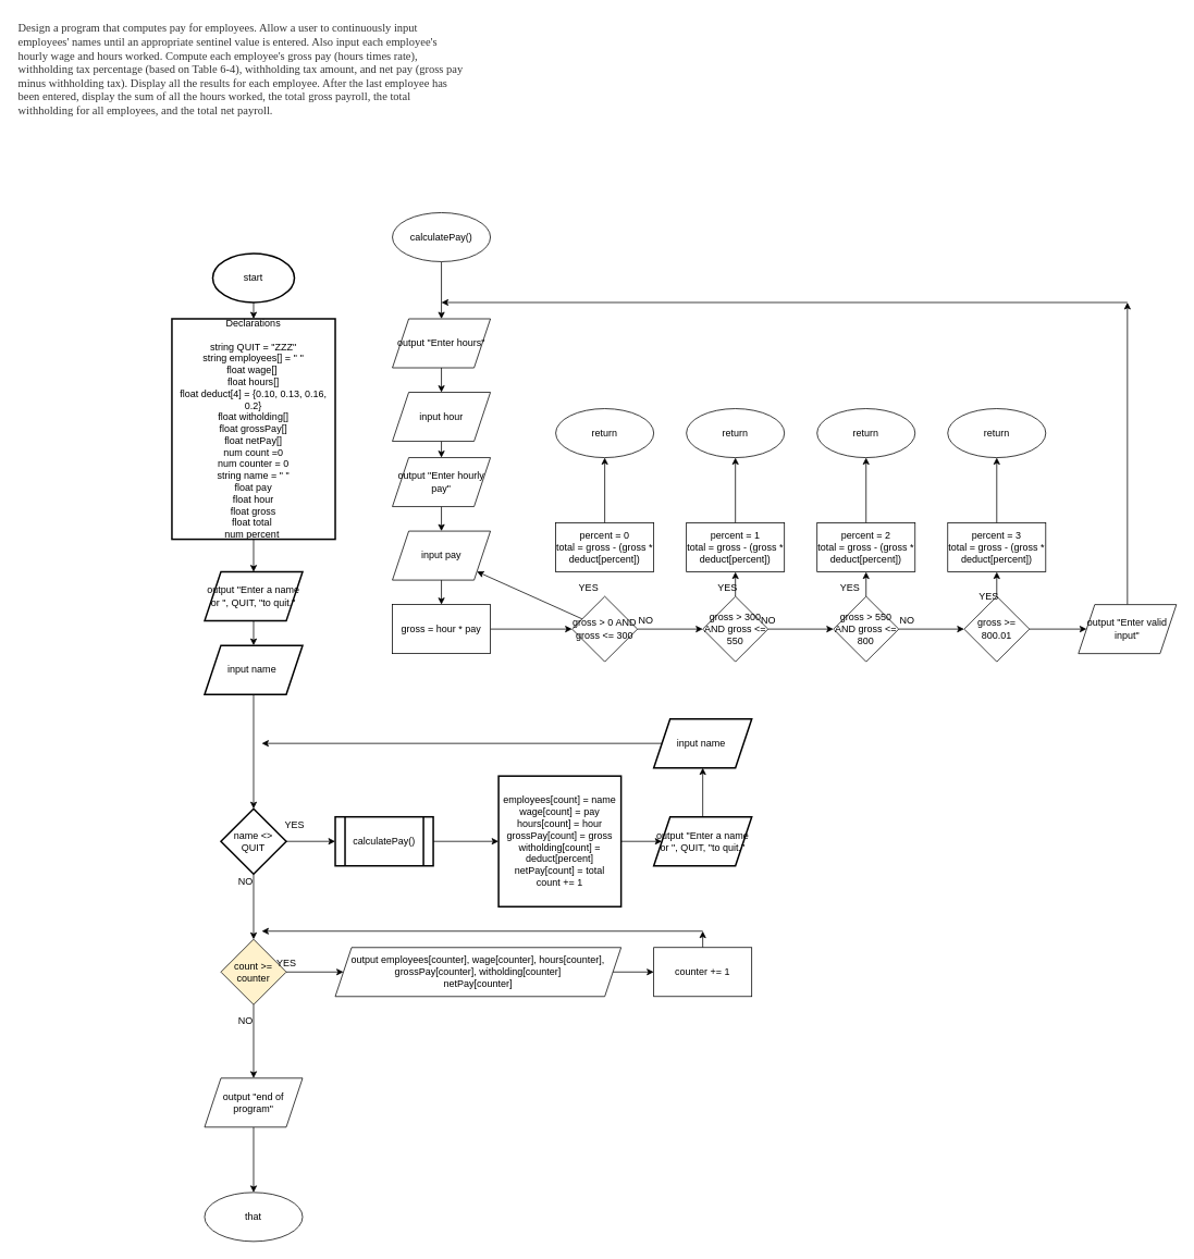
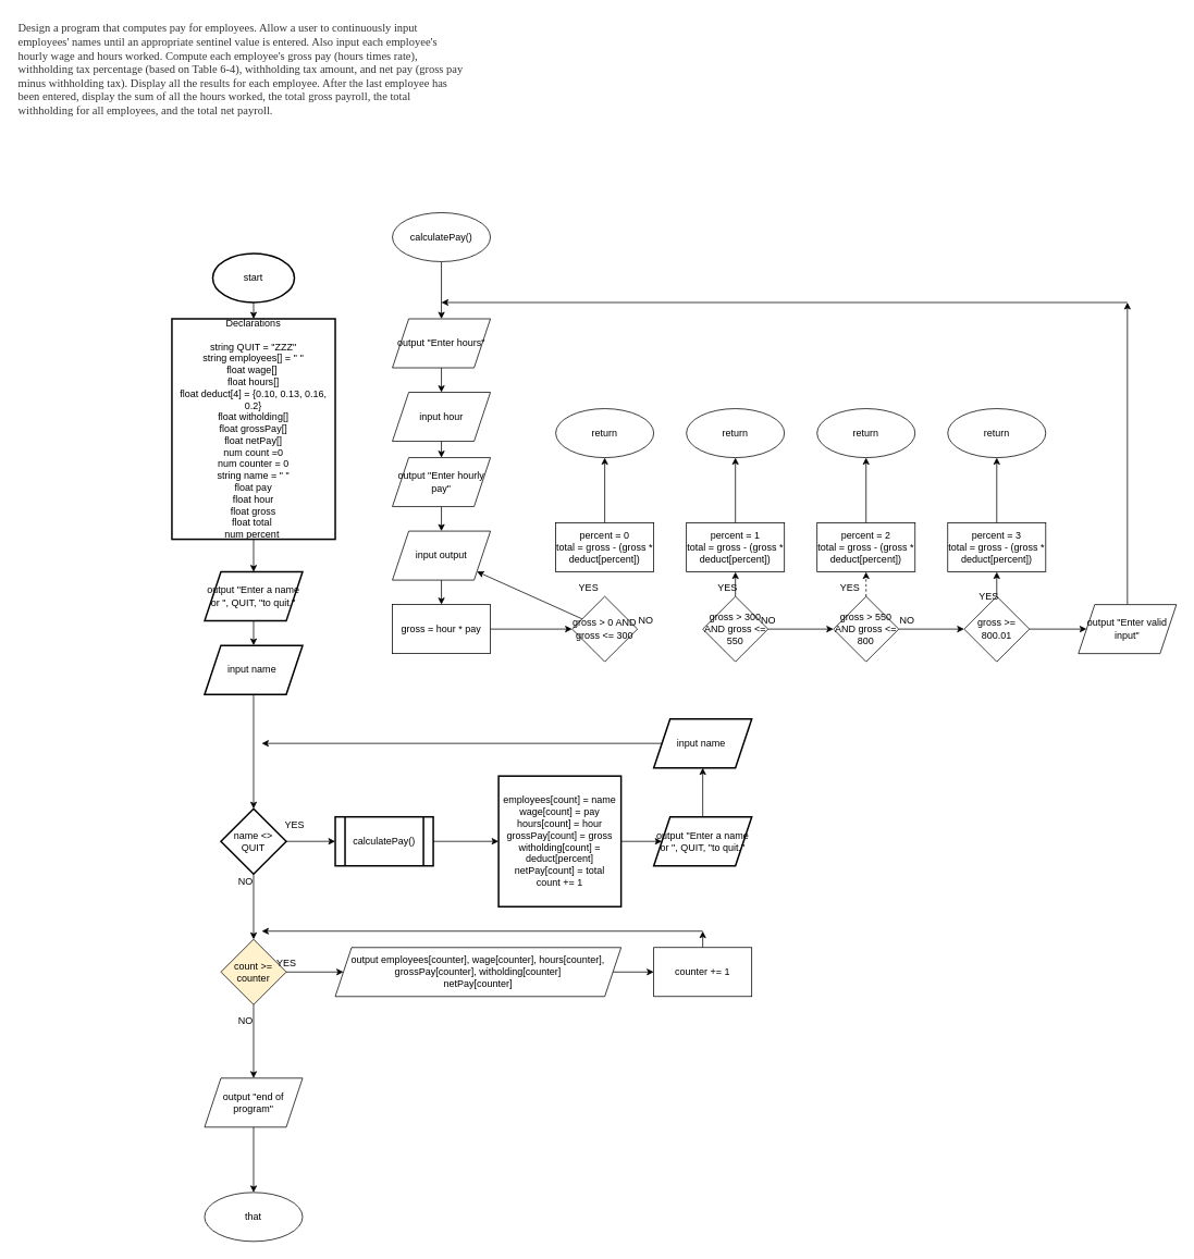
  <mxCell id="0" />
  <mxCell id="1" parent="0" />
  <mxCell id="2" value="" style="edgeStyle=none;html=1;" edge="1" parent="1" source="3" target="5"><mxGeometry relative="1" as="geometry" /></mxCell>
  <mxCell id="3" value="start" style="strokeWidth=2;html=1;shape=mxgraph.flowchart.start_1;whiteSpace=wrap;" vertex="1" parent="1"><mxGeometry x="260" y="310" width="100" height="60" as="geometry" /></mxCell>
  <mxCell id="4" value="" style="edgeStyle=none;html=1;" edge="1" parent="1" source="5" target="7"><mxGeometry relative="1" as="geometry" /></mxCell>
  <mxCell id="5" value="Declarations&lt;br&gt;&lt;br&gt;string QUIT = &quot;ZZZ&quot;&lt;br&gt;string employees[] = '' ''&lt;br&gt;float wage[]&amp;nbsp;&lt;br&gt;float hours[]&lt;br&gt;float deduct[4] = {0.10, 0.13, 0.16, 0.2}&lt;br&gt;float witholding[]&lt;br&gt;float grossPay[]&lt;br&gt;float netPay[]&lt;br&gt;num count =0&lt;br&gt;num counter = 0&lt;br&gt;string name = &quot; &quot;&lt;br&gt;float pay&lt;br&gt;float hour&lt;br&gt;float gross&lt;br&gt;float total&amp;nbsp;&lt;br&gt;num percent&amp;nbsp;" style="whiteSpace=wrap;html=1;strokeWidth=2;" vertex="1" parent="1"><mxGeometry x="210" y="390" width="200" height="270" as="geometry" /></mxCell>
  <mxCell id="6" value="" style="edgeStyle=none;html=1;" edge="1" parent="1" source="7" target="9"><mxGeometry relative="1" as="geometry" /></mxCell>
  <mxCell id="7" value="output &quot;Enter a name or &quot;, QUIT, &quot;to quit.&quot;" style="shape=parallelogram;perimeter=parallelogramPerimeter;whiteSpace=wrap;html=1;fixedSize=1;strokeWidth=2;" vertex="1" parent="1"><mxGeometry x="250" y="700" width="120" height="60" as="geometry" /></mxCell>
  <mxCell id="8" value="" style="edgeStyle=none;html=1;" edge="1" parent="1" source="9" target="12"><mxGeometry relative="1" as="geometry" /></mxCell>
  <mxCell id="9" value="input name&amp;nbsp;" style="shape=parallelogram;perimeter=parallelogramPerimeter;whiteSpace=wrap;html=1;fixedSize=1;strokeWidth=2;" vertex="1" parent="1"><mxGeometry x="250" y="790" width="120" height="60" as="geometry" /></mxCell>
  <mxCell id="10" value="" style="edgeStyle=none;html=1;" edge="1" parent="1" source="12" target="62"><mxGeometry relative="1" as="geometry" /></mxCell>
  <mxCell id="11" value="" style="edgeStyle=none;html=1;" edge="1" parent="1" source="12"><mxGeometry relative="1" as="geometry"><mxPoint x="310" y="1150" as="targetPoint" /></mxGeometry></mxCell>
  <mxCell id="12" value="name &amp;lt;&amp;gt; QUIT" style="rhombus;whiteSpace=wrap;html=1;strokeWidth=2;" vertex="1" parent="1"><mxGeometry x="270" y="990" width="80" height="80" as="geometry" /></mxCell>
  <mxCell id="13" value="&lt;br style=&quot;color: rgb(51, 51, 51); font-family: georgia, times, &amp;quot;times new roman&amp;quot;, serif; font-size: 14px; font-style: normal; font-weight: 400; letter-spacing: normal; text-indent: 0px; text-transform: none; word-spacing: 0px; background-color: rgb(255, 255, 255);&quot;&gt;&lt;img src=&quot;https://cnow.apps.ng.cengage.com/ilrn/books/fa1pl09h/ch06_09.png&quot; width=&quot;439&quot; class=&quot;mathMLFormula&quot; height=&quot;127&quot; style=&quot;color: rgb(51, 51, 51); font-family: georgia, times, &amp;quot;times new roman&amp;quot;, serif; font-size: 14px; font-style: normal; font-weight: 400; letter-spacing: normal; text-indent: 0px; text-transform: none; word-spacing: 0px; background-color: rgb(255, 255, 255); vertical-align: middle;&quot;&gt;&lt;br style=&quot;color: rgb(51, 51, 51); font-family: georgia, times, &amp;quot;times new roman&amp;quot;, serif; font-size: 14px; font-style: normal; font-weight: 400; letter-spacing: normal; text-indent: 0px; text-transform: none; word-spacing: 0px; background-color: rgb(255, 255, 255);&quot;&gt;" style="text;whiteSpace=wrap;html=1;" vertex="1" parent="1"><mxGeometry x="30" y="130" width="460" height="160" as="geometry" /></mxCell>
  <mxCell id="14" value="&lt;span style=&quot;color: rgb(51, 51, 51); font-family: georgia, times, &amp;quot;times new roman&amp;quot;, serif; font-size: 14px; font-style: normal; font-weight: 400; letter-spacing: normal; text-indent: 0px; text-transform: none; word-spacing: 0px; background-color: rgb(255, 255, 255); display: inline; float: none;&quot;&gt;Design a program that computes pay for employees. Allow a user to continuously input employees' names until an appropriate sentinel value is entered. Also input each employee's hourly wage and hours worked. Compute each employee's gross pay (hours times rate), withholding tax percentage (based on Table 6-4), withholding tax amount, and net pay (gross pay minus withholding tax). Display all the results for each employee. After the last employee has been entered, display the sum of all the hours worked, the total gross payroll, the total withholding for all employees, and the total net payroll.&lt;/span&gt;" style="text;whiteSpace=wrap;html=1;" vertex="1" parent="1"><mxGeometry x="20" y="20" width="550" height="130" as="geometry" /></mxCell>
  <mxCell id="15" value="" style="edgeStyle=none;html=1;" edge="1" parent="1" source="16" target="18"><mxGeometry relative="1" as="geometry" /></mxCell>
  <mxCell id="16" value="calculatePay()" style="ellipse;whiteSpace=wrap;html=1;" vertex="1" parent="1"><mxGeometry x="480" y="260" width="120" height="60" as="geometry" /></mxCell>
  <mxCell id="17" value="" style="edgeStyle=none;html=1;" edge="1" parent="1" source="18" target="20"><mxGeometry relative="1" as="geometry" /></mxCell>
  <mxCell id="18" value="output &quot;Enter hours&quot;" style="shape=parallelogram;perimeter=parallelogramPerimeter;whiteSpace=wrap;html=1;fixedSize=1;" vertex="1" parent="1"><mxGeometry x="480" y="390" width="120" height="60" as="geometry" /></mxCell>
  <mxCell id="19" value="" style="edgeStyle=none;html=1;" edge="1" parent="1" source="20" target="22"><mxGeometry relative="1" as="geometry" /></mxCell>
  <mxCell id="20" value="input hour" style="shape=parallelogram;perimeter=parallelogramPerimeter;whiteSpace=wrap;html=1;fixedSize=1;" vertex="1" parent="1"><mxGeometry x="480" y="480" width="120" height="60" as="geometry" /></mxCell>
  <mxCell id="21" value="" style="edgeStyle=none;html=1;" edge="1" parent="1" source="22" target="24"><mxGeometry relative="1" as="geometry" /></mxCell>
  <mxCell id="22" value="output &quot;Enter hourly pay&quot;" style="shape=parallelogram;perimeter=parallelogramPerimeter;whiteSpace=wrap;html=1;fixedSize=1;" vertex="1" parent="1"><mxGeometry x="480" y="560" width="120" height="60" as="geometry" /></mxCell>
  <mxCell id="23" value="" style="edgeStyle=none;html=1;" edge="1" parent="1" source="24"><mxGeometry relative="1" as="geometry"><mxPoint x="540" y="740" as="targetPoint" /></mxGeometry></mxCell>
- <mxCell id="24" value="input pay" style="shape=parallelogram;perimeter=parallelogramPerimeter;whiteSpace=wrap;html=1;fixedSize=1;" vertex="1" parent="1"><mxGeometry x="480" y="650" width="120" height="60" as="geometry" /></mxCell>
+ <mxCell id="24" value="input output" style="shape=parallelogram;perimeter=parallelogramPerimeter;whiteSpace=wrap;html=1;fixedSize=1;" vertex="1" parent="1"><mxGeometry x="480" y="650" width="120" height="60" as="geometry" /></mxCell>
  <mxCell id="25" value="" style="edgeStyle=none;html=1;" edge="1" parent="1" source="26" target="29"><mxGeometry relative="1" as="geometry" /></mxCell>
  <mxCell id="26" value="gross = hour * pay" style="whiteSpace=wrap;html=1;" vertex="1" parent="1"><mxGeometry x="480" y="740" width="120" height="60" as="geometry" /></mxCell>
- <mxCell id="27" value="" style="edgeStyle=none;html=1;" edge="1" parent="1" source="29" target="32"><mxGeometry relative="1" as="geometry" /></mxCell>
  <mxCell id="28" value="" style="edgeStyle=none;html=1;" edge="1" parent="1" source="29" target="24"><mxGeometry relative="1" as="geometry" /></mxCell>
  <mxCell id="29" value="gross &amp;gt; 0 AND gross &amp;lt;= 300" style="rhombus;whiteSpace=wrap;html=1;" vertex="1" parent="1"><mxGeometry x="700" y="730" width="80" height="80" as="geometry" /></mxCell>
  <mxCell id="30" value="" style="edgeStyle=none;html=1;" edge="1" parent="1" source="32" target="35"><mxGeometry relative="1" as="geometry" /></mxCell>
  <mxCell id="31" value="" style="edgeStyle=none;html=1;" edge="1" parent="1" source="32" target="46"><mxGeometry relative="1" as="geometry" /></mxCell>
  <mxCell id="32" value="gross &amp;gt; 300 AND gross &amp;lt;= 550" style="rhombus;whiteSpace=wrap;html=1;" vertex="1" parent="1"><mxGeometry x="860" y="730" width="80" height="80" as="geometry" /></mxCell>
  <mxCell id="33" value="" style="edgeStyle=none;html=1;" edge="1" parent="1" source="35" target="44"><mxGeometry relative="1" as="geometry" /></mxCell>
- <mxCell id="34" value="" style="edgeStyle=none;html=1;" edge="1" parent="1" source="35" target="50"><mxGeometry relative="1" as="geometry" /></mxCell>
+ <mxCell id="34" value="" style="edgeStyle=none;html=1;dashed=1;" edge="1" parent="1" source="35" target="50"><mxGeometry relative="1" as="geometry" /></mxCell>
  <mxCell id="35" value="gross &amp;gt; 550 AND gross &amp;lt;= 800" style="rhombus;whiteSpace=wrap;html=1;" vertex="1" parent="1"><mxGeometry x="1020" y="730" width="80" height="80" as="geometry" /></mxCell>
  <mxCell id="36" value="" style="edgeStyle=none;html=1;" edge="1" parent="1" source="37" target="38"><mxGeometry relative="1" as="geometry" /></mxCell>
  <mxCell id="37" value="percent = 0&lt;br&gt;total = gross - (gross * deduct[percent])" style="whiteSpace=wrap;html=1;" vertex="1" parent="1"><mxGeometry x="680" y="640" width="120" height="60" as="geometry" /></mxCell>
  <mxCell id="38" value="return" style="ellipse;whiteSpace=wrap;html=1;" vertex="1" parent="1"><mxGeometry x="680" y="500" width="120" height="60" as="geometry" /></mxCell>
  <mxCell id="39" value="YES" style="text;html=1;align=center;verticalAlign=middle;resizable=0;points=[];autosize=1;strokeColor=none;fillColor=none;" vertex="1" parent="1"><mxGeometry x="700" y="710" width="40" height="20" as="geometry" /></mxCell>
  <mxCell id="40" value="NO" style="text;html=1;align=center;verticalAlign=middle;resizable=0;points=[];autosize=1;strokeColor=none;fillColor=none;" vertex="1" parent="1"><mxGeometry x="775" y="750" width="30" height="20" as="geometry" /></mxCell>
  <mxCell id="41" value="NO" style="text;html=1;align=center;verticalAlign=middle;resizable=0;points=[];autosize=1;strokeColor=none;fillColor=none;" vertex="1" parent="1"><mxGeometry x="925" y="750" width="30" height="20" as="geometry" /></mxCell>
  <mxCell id="42" value="" style="edgeStyle=none;html=1;" edge="1" parent="1" source="44" target="53"><mxGeometry relative="1" as="geometry" /></mxCell>
  <mxCell id="43" value="" style="edgeStyle=none;html=1;" edge="1" parent="1" source="44" target="59"><mxGeometry relative="1" as="geometry" /></mxCell>
  <mxCell id="44" value="gross &amp;gt;= 800.01" style="rhombus;whiteSpace=wrap;html=1;" vertex="1" parent="1"><mxGeometry x="1180" y="730" width="80" height="80" as="geometry" /></mxCell>
  <mxCell id="45" value="" style="edgeStyle=none;html=1;" edge="1" parent="1" source="46" target="47"><mxGeometry relative="1" as="geometry" /></mxCell>
  <mxCell id="46" value="percent = 1&lt;br&gt;total = gross - (gross * deduct[percent])" style="whiteSpace=wrap;html=1;" vertex="1" parent="1"><mxGeometry x="840" y="640" width="120" height="60" as="geometry" /></mxCell>
  <mxCell id="47" value="return" style="ellipse;whiteSpace=wrap;html=1;" vertex="1" parent="1"><mxGeometry x="840" y="500" width="120" height="60" as="geometry" /></mxCell>
  <mxCell id="48" value="YES" style="text;html=1;align=center;verticalAlign=middle;resizable=0;points=[];autosize=1;strokeColor=none;fillColor=none;" vertex="1" parent="1"><mxGeometry x="870" y="710" width="40" height="20" as="geometry" /></mxCell>
  <mxCell id="49" value="" style="edgeStyle=none;html=1;" edge="1" parent="1" source="50" target="51"><mxGeometry relative="1" as="geometry" /></mxCell>
  <mxCell id="50" value="percent = 2&lt;br&gt;total = gross - (gross * deduct[percent])" style="whiteSpace=wrap;html=1;" vertex="1" parent="1"><mxGeometry x="1000" y="640" width="120" height="60" as="geometry" /></mxCell>
  <mxCell id="51" value="return" style="ellipse;whiteSpace=wrap;html=1;" vertex="1" parent="1"><mxGeometry x="1000" y="500" width="120" height="60" as="geometry" /></mxCell>
  <mxCell id="52" value="" style="edgeStyle=none;html=1;" edge="1" parent="1" source="53" target="54"><mxGeometry relative="1" as="geometry" /></mxCell>
  <mxCell id="53" value="percent = 3&lt;br&gt;total = gross - (gross * deduct[percent])" style="whiteSpace=wrap;html=1;" vertex="1" parent="1"><mxGeometry x="1160" y="640" width="120" height="60" as="geometry" /></mxCell>
  <mxCell id="54" value="return" style="ellipse;whiteSpace=wrap;html=1;" vertex="1" parent="1"><mxGeometry x="1160" y="500" width="120" height="60" as="geometry" /></mxCell>
  <mxCell id="55" value="YES" style="text;html=1;align=center;verticalAlign=middle;resizable=0;points=[];autosize=1;strokeColor=none;fillColor=none;" vertex="1" parent="1"><mxGeometry x="1020" y="710" width="40" height="20" as="geometry" /></mxCell>
  <mxCell id="56" value="NO" style="text;html=1;align=center;verticalAlign=middle;resizable=0;points=[];autosize=1;strokeColor=none;fillColor=none;" vertex="1" parent="1"><mxGeometry x="1095" y="750" width="30" height="20" as="geometry" /></mxCell>
  <mxCell id="57" value="YES" style="text;html=1;align=center;verticalAlign=middle;resizable=0;points=[];autosize=1;strokeColor=none;fillColor=none;" vertex="1" parent="1"><mxGeometry x="1190" y="720" width="40" height="20" as="geometry" /></mxCell>
  <mxCell id="58" style="edgeStyle=none;html=1;exitX=0.5;exitY=0;exitDx=0;exitDy=0;" edge="1" parent="1" source="59"><mxGeometry relative="1" as="geometry"><mxPoint x="1380" y="370" as="targetPoint" /></mxGeometry></mxCell>
  <mxCell id="59" value="output &quot;Enter valid input&quot;" style="shape=parallelogram;perimeter=parallelogramPerimeter;whiteSpace=wrap;html=1;fixedSize=1;" vertex="1" parent="1"><mxGeometry x="1320" y="740" width="120" height="60" as="geometry" /></mxCell>
  <mxCell id="60" value="" style="endArrow=classic;html=1;" edge="1" parent="1"><mxGeometry width="50" height="50" relative="1" as="geometry"><mxPoint x="1380" y="370" as="sourcePoint" /><mxPoint x="540" y="370" as="targetPoint" /></mxGeometry></mxCell>
  <mxCell id="61" value="" style="edgeStyle=none;html=1;" edge="1" parent="1" source="62" target="64"><mxGeometry relative="1" as="geometry" /></mxCell>
  <mxCell id="62" value="calculatePay()" style="shape=process;whiteSpace=wrap;html=1;backgroundOutline=1;strokeWidth=2;" vertex="1" parent="1"><mxGeometry x="410" y="1000" width="120" height="60" as="geometry" /></mxCell>
  <mxCell id="63" value="" style="edgeStyle=none;html=1;" edge="1" parent="1" source="64" target="66"><mxGeometry relative="1" as="geometry" /></mxCell>
  <mxCell id="64" value="employees[count] = name&lt;br&gt;wage[count] = pay&lt;br&gt;hours[count] = hour&lt;br&gt;grossPay[count] = gross&lt;br&gt;witholding[count] = deduct[percent]&lt;br&gt;netPay[count] = total&lt;br&gt;count += 1" style="whiteSpace=wrap;html=1;strokeWidth=2;" vertex="1" parent="1"><mxGeometry x="610" y="950" width="150" height="160" as="geometry" /></mxCell>
  <mxCell id="65" value="" style="edgeStyle=none;html=1;" edge="1" parent="1" source="66" target="68"><mxGeometry relative="1" as="geometry" /></mxCell>
  <mxCell id="66" value="output &quot;Enter a name or &quot;, QUIT, &quot;to quit.&quot;" style="shape=parallelogram;perimeter=parallelogramPerimeter;whiteSpace=wrap;html=1;fixedSize=1;strokeWidth=2;" vertex="1" parent="1"><mxGeometry x="800" y="1000" width="120" height="60" as="geometry" /></mxCell>
  <mxCell id="67" style="edgeStyle=none;html=1;exitX=0;exitY=0.5;exitDx=0;exitDy=0;" edge="1" parent="1" source="68"><mxGeometry relative="1" as="geometry"><mxPoint x="320" y="910" as="targetPoint" /></mxGeometry></mxCell>
  <mxCell id="68" value="input name&amp;nbsp;" style="shape=parallelogram;perimeter=parallelogramPerimeter;whiteSpace=wrap;html=1;fixedSize=1;strokeWidth=2;" vertex="1" parent="1"><mxGeometry x="800" y="880" width="120" height="60" as="geometry" /></mxCell>
  <mxCell id="69" value="YES" style="text;html=1;align=center;verticalAlign=middle;resizable=0;points=[];autosize=1;strokeColor=none;fillColor=none;" vertex="1" parent="1"><mxGeometry x="340" y="1000" width="40" height="20" as="geometry" /></mxCell>
  <mxCell id="70" value="NO" style="text;html=1;align=center;verticalAlign=middle;resizable=0;points=[];autosize=1;strokeColor=none;fillColor=none;" vertex="1" parent="1"><mxGeometry x="285" y="1070" width="30" height="20" as="geometry" /></mxCell>
  <mxCell id="71" value="" style="edgeStyle=none;html=1;" edge="1" parent="1" source="73" target="75"><mxGeometry relative="1" as="geometry" /></mxCell>
  <mxCell id="72" value="" style="edgeStyle=none;html=1;" edge="1" parent="1" source="73" target="81"><mxGeometry relative="1" as="geometry" /></mxCell>
  <mxCell id="73" value="count &amp;gt;= counter" style="rhombus;whiteSpace=wrap;html=1;fillColor=#fff2cc;" vertex="1" parent="1"><mxGeometry x="270" y="1150" width="80" height="80" as="geometry" /></mxCell>
  <mxCell id="74" value="" style="edgeStyle=none;html=1;" edge="1" parent="1" source="75" target="77"><mxGeometry relative="1" as="geometry" /></mxCell>
  <mxCell id="75" value="output employees[counter], wage[counter], hours[counter], grossPay[counter], witholding[counter]&lt;br&gt;netPay[counter]" style="shape=parallelogram;perimeter=parallelogramPerimeter;whiteSpace=wrap;html=1;fixedSize=1;" vertex="1" parent="1"><mxGeometry x="410" y="1160" width="350" height="60" as="geometry" /></mxCell>
  <mxCell id="76" style="edgeStyle=none;html=1;exitX=0.5;exitY=0;exitDx=0;exitDy=0;" edge="1" parent="1" source="77"><mxGeometry relative="1" as="geometry"><mxPoint x="860" y="1140" as="targetPoint" /></mxGeometry></mxCell>
  <mxCell id="77" value="counter += 1" style="whiteSpace=wrap;html=1;" vertex="1" parent="1"><mxGeometry x="800" y="1160" width="120" height="60" as="geometry" /></mxCell>
  <mxCell id="78" value="" style="endArrow=classic;html=1;" edge="1" parent="1"><mxGeometry width="50" height="50" relative="1" as="geometry"><mxPoint x="860" y="1140" as="sourcePoint" /><mxPoint x="320" y="1140" as="targetPoint" /></mxGeometry></mxCell>
  <mxCell id="79" value="YES" style="text;html=1;align=center;verticalAlign=middle;resizable=0;points=[];autosize=1;strokeColor=none;fillColor=none;" vertex="1" parent="1"><mxGeometry x="330" y="1170" width="40" height="20" as="geometry" /></mxCell>
  <mxCell id="80" value="" style="edgeStyle=none;html=1;" edge="1" parent="1" source="81" target="83"><mxGeometry relative="1" as="geometry" /></mxCell>
  <mxCell id="81" value="output &quot;end of program&quot;" style="shape=parallelogram;perimeter=parallelogramPerimeter;whiteSpace=wrap;html=1;fixedSize=1;" vertex="1" parent="1"><mxGeometry x="250" y="1320" width="120" height="60" as="geometry" /></mxCell>
  <mxCell id="82" value="NO" style="text;html=1;align=center;verticalAlign=middle;resizable=0;points=[];autosize=1;strokeColor=none;fillColor=none;" vertex="1" parent="1"><mxGeometry x="285" y="1240" width="30" height="20" as="geometry" /></mxCell>
  <mxCell id="83" value="that" style="ellipse;whiteSpace=wrap;html=1;" vertex="1" parent="1"><mxGeometry x="250" y="1460" width="120" height="60" as="geometry" /></mxCell>
